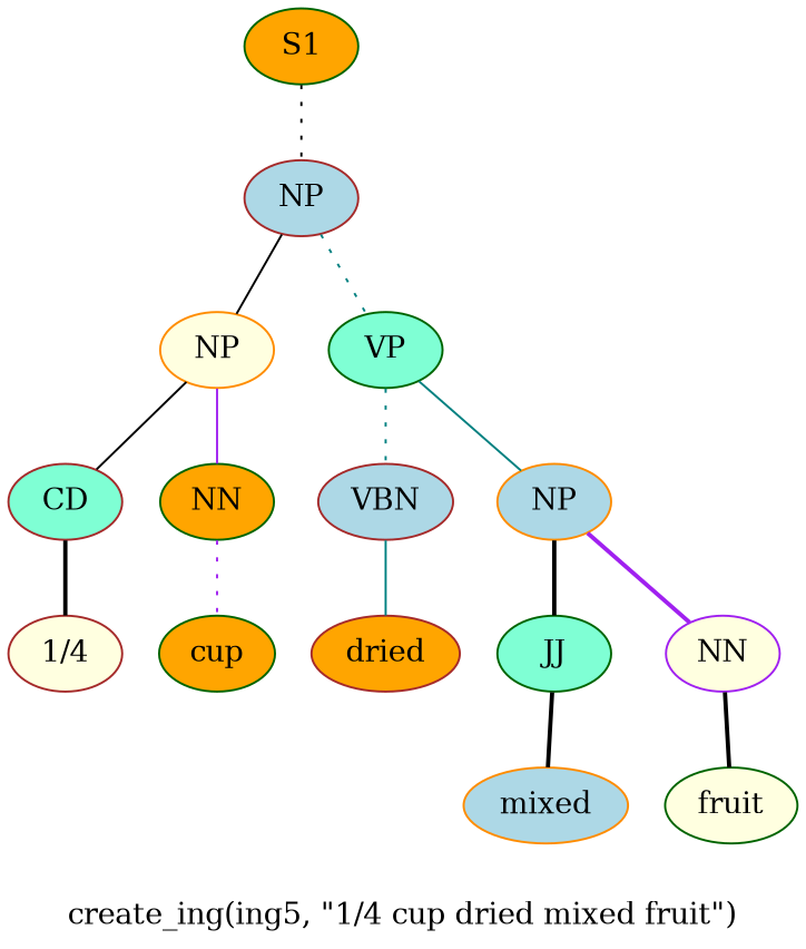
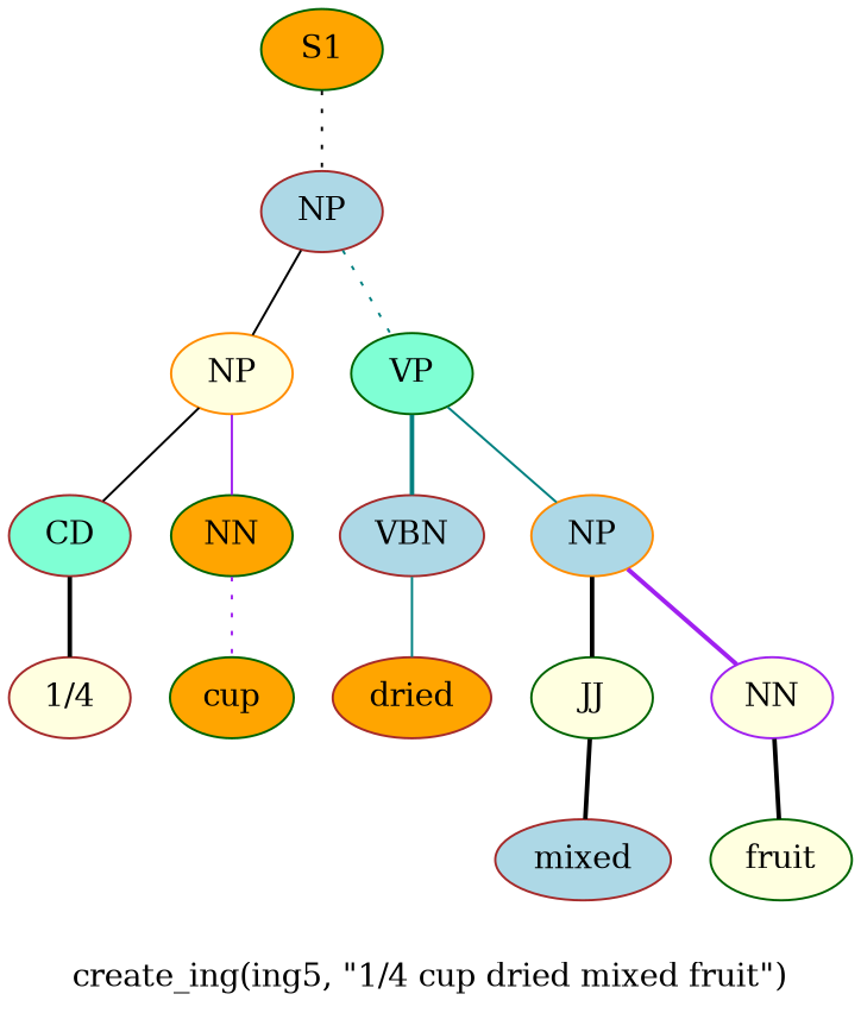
  graph {
    label="create_ing(ing5, \"1/4 cup dried mixed fruit\")"
    node [color=darkgreen fillcolor=lightyellow style=filled]
    edge [color=black style=solid]
    n1 [fillcolor=orange label=S1]
    n2 [color=brown fillcolor=lightblue label=NP]
    n3 [color=darkorange label=NP]
    n4 [fillcolor=aquamarine label=VP]
    n5 [color=brown fillcolor=aquamarine label=CD]
    n6 [fillcolor=orange label=NN]
    n7 [color=brown fillcolor=lightblue label=VBN]
    n8 [color=darkorange fillcolor=lightblue label=NP]
    n9 [color=brown label="1/4"]
    n10 [fillcolor=orange label=cup]
    n11 [color=brown fillcolor=orange label=dried]
-   n12 [fillcolor=aquamarine label=JJ]
+   n12 [label=JJ]
    n13 [color=purple label=NN]
-   n14 [color=darkorange fillcolor=lightblue label=mixed]
+   n14 [color=brown fillcolor=lightblue label=mixed]
    n15 [label=fruit]
    n1 -- n2 [style=dotted]
    n2 -- n3
    n2 -- n4 [color=teal style=dotted]
    n3 -- n5
    n3 -- n6 [color=purple]
-   n4 -- n7 [color=teal style=dotted]
+   n4 -- n7 [color=teal style=bold]
    n4 -- n8 [color=teal]
    n5 -- n9 [style=bold]
    n6 -- n10 [color=purple style=dotted]
    n7 -- n11 [color=teal]
    n8 -- n12 [style=bold]
    n8 -- n13 [color=purple style=bold]
    n12 -- n14 [style=bold]
    n13 -- n15 [style=bold]
  }
